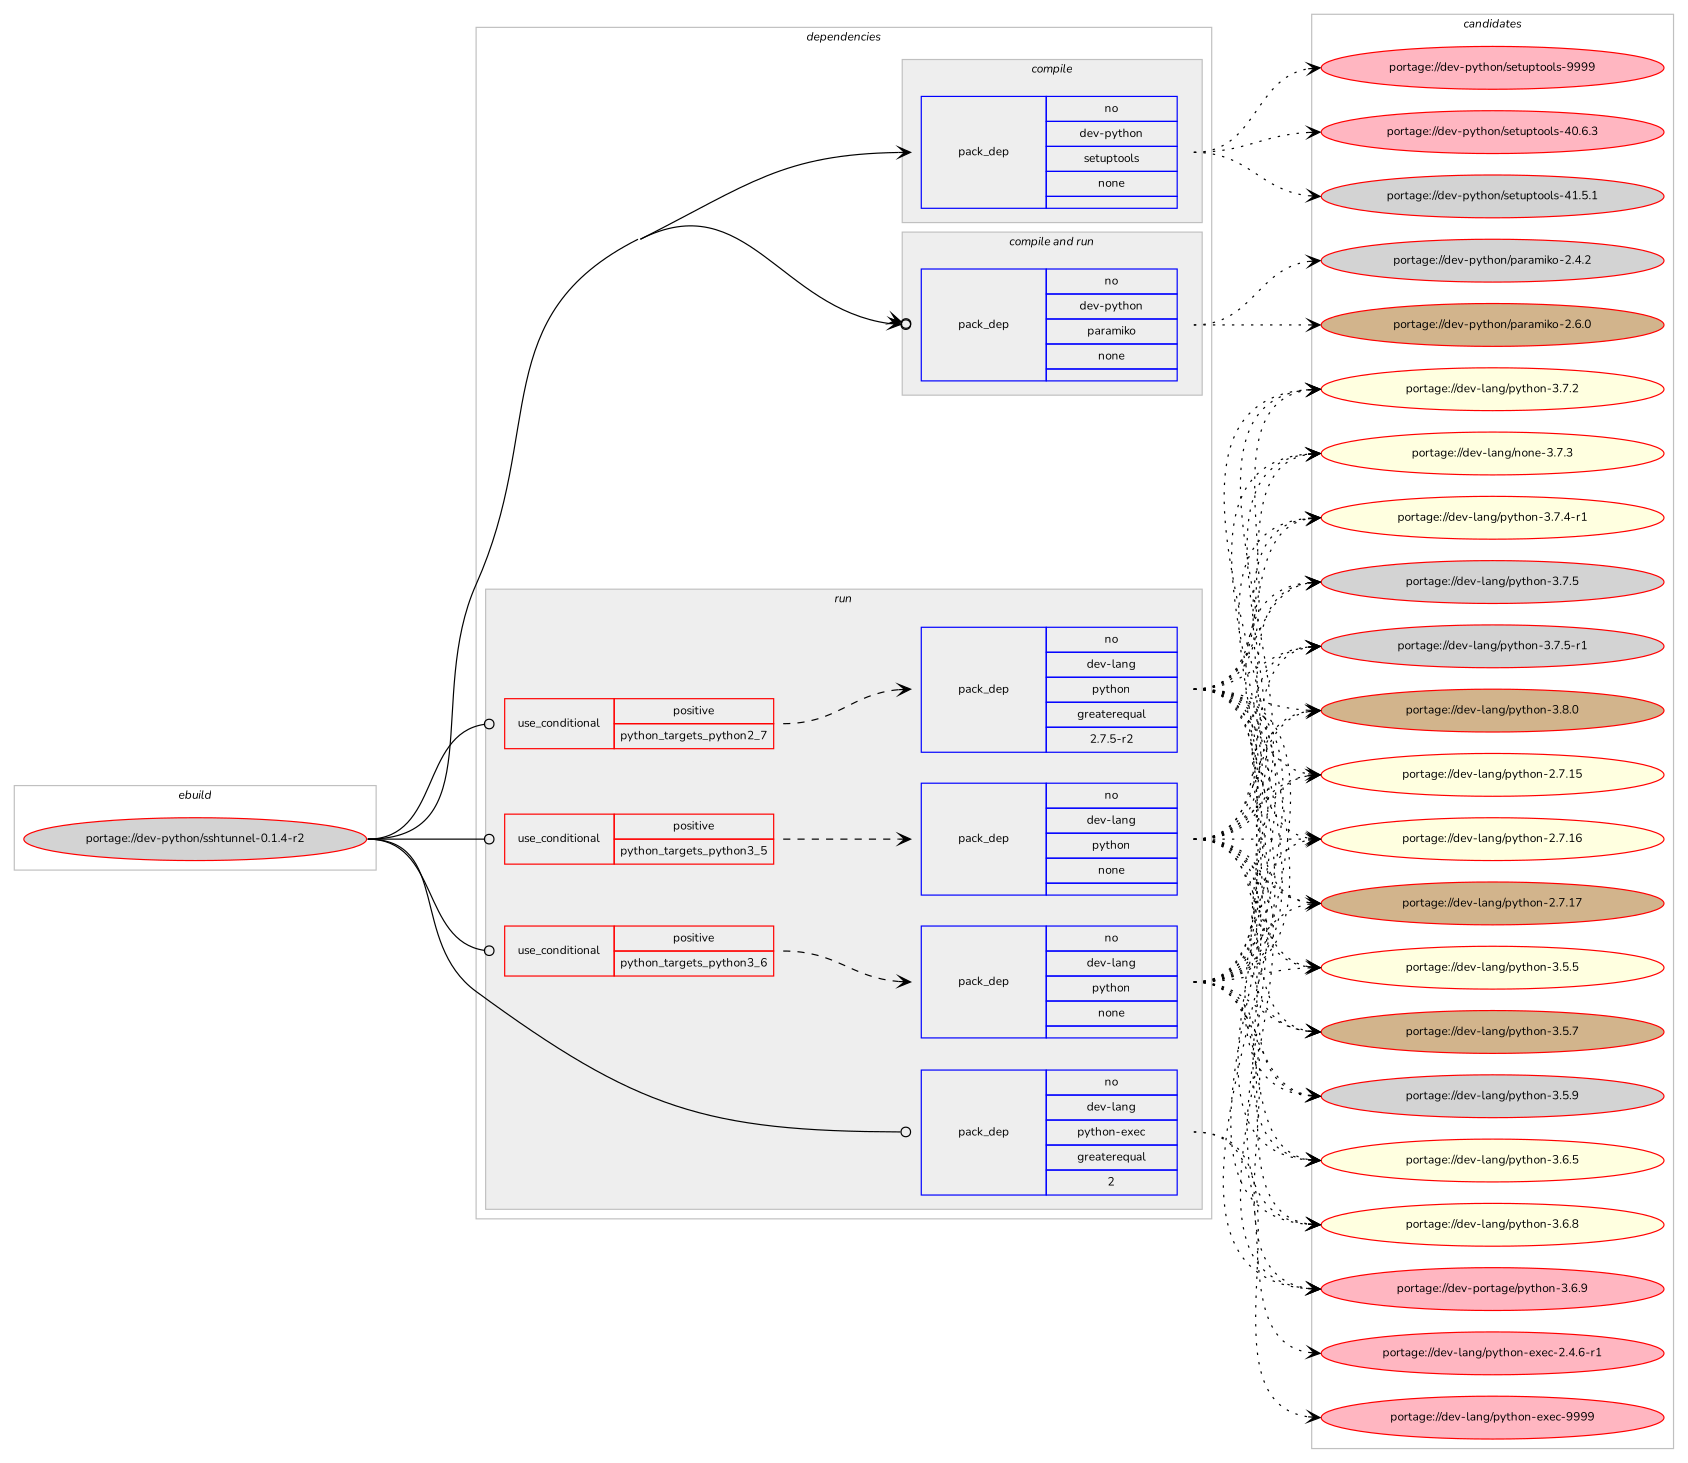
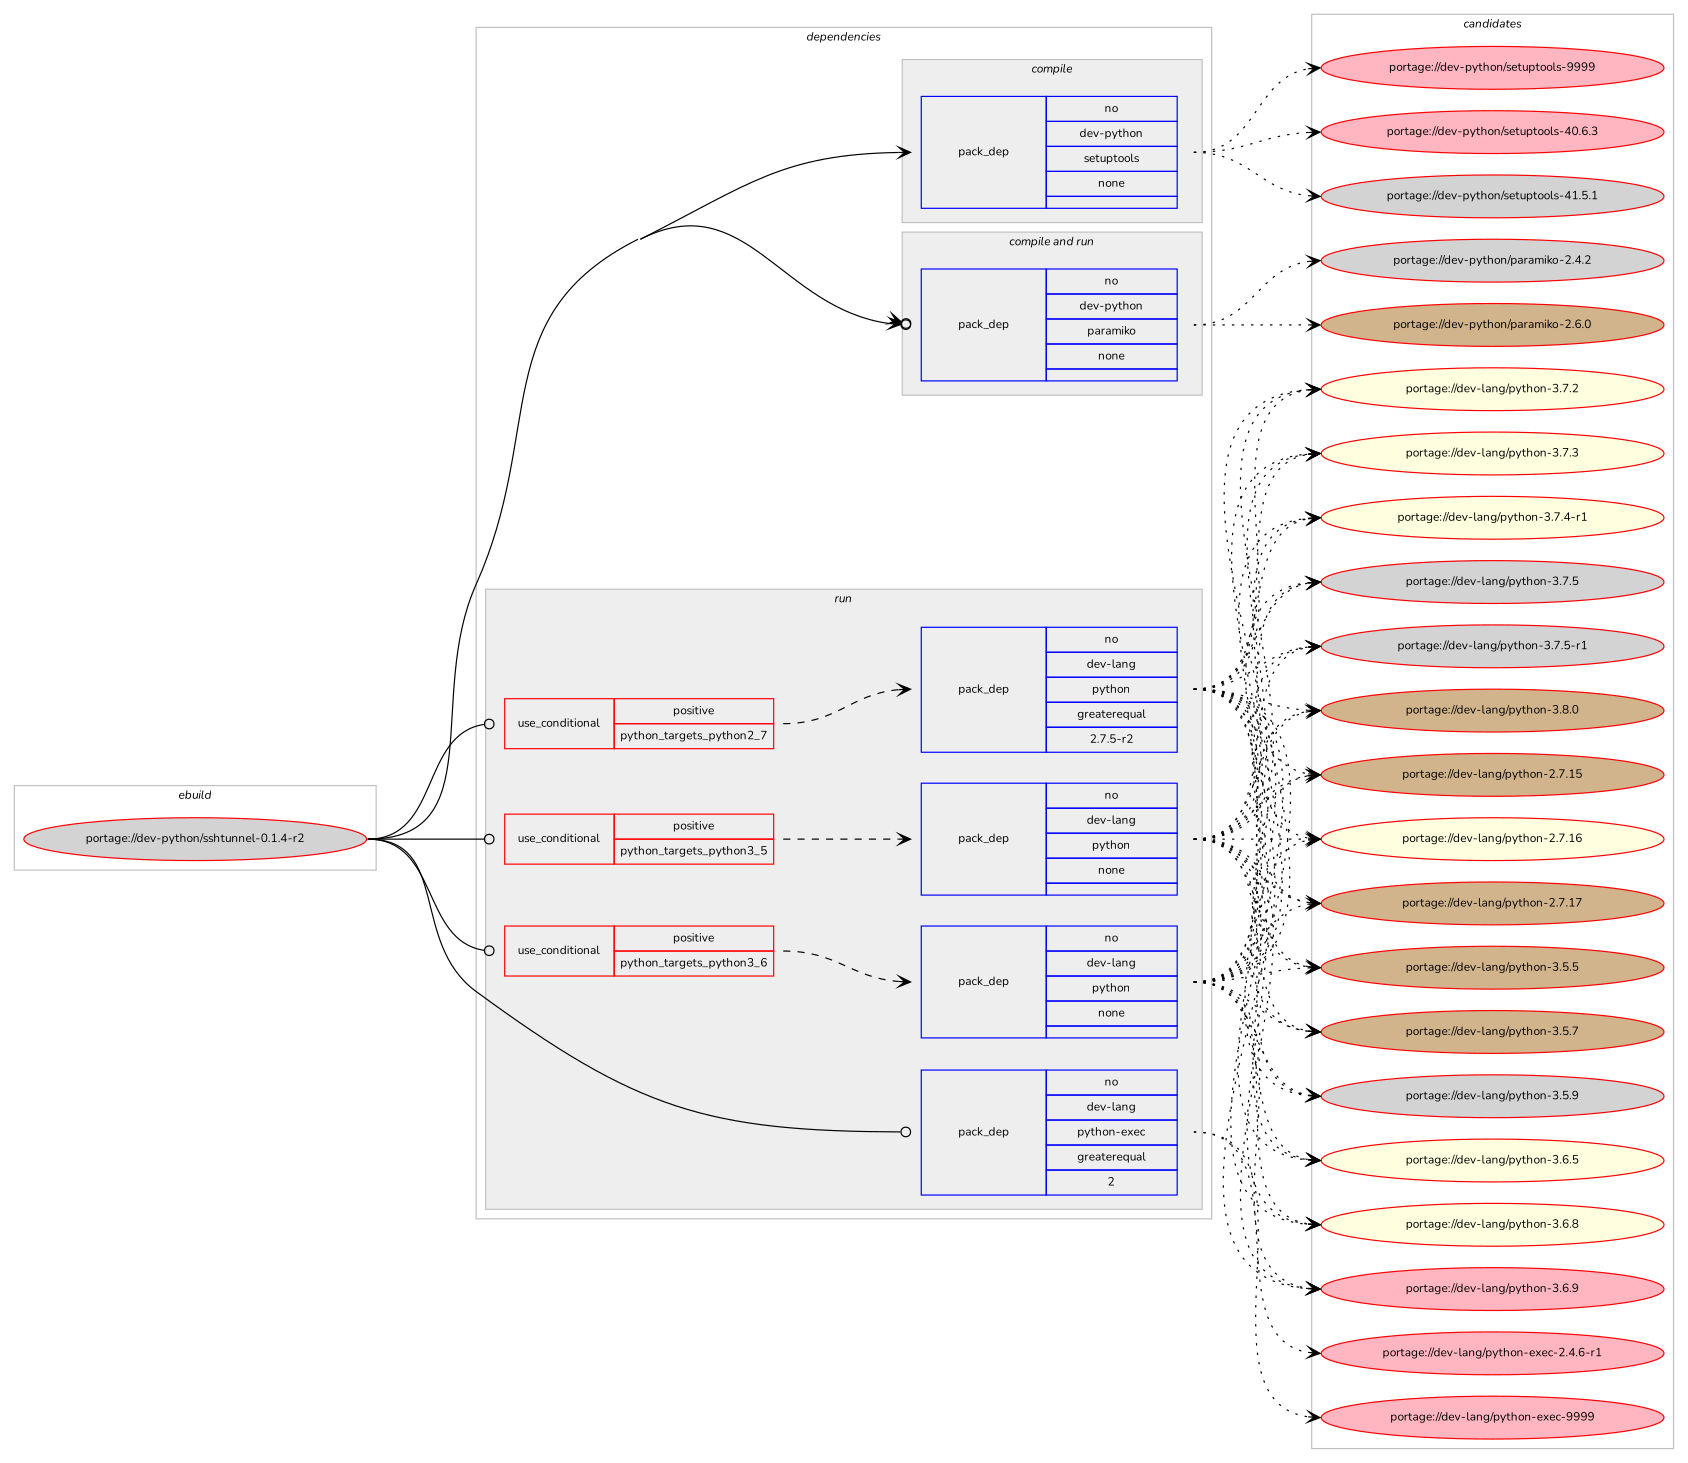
  digraph {
    compound=true
    concentrate=true
    fontname=Nunito
    fontsize=10
    newrank=true
    rankdir=LR
    ranksep=1.5
    node [color=red fontname=Nunito fontsize=10 style=filled]
    edge [arrowhead=vee fontname=Nunito headport=w style=dotted tailport=e weight=100]
    n1 [fillcolor=lightgrey label="portage://dev-python/sshtunnel-0.1.4-r2" width=4]
    n2 [color=blue label=<<TABLE BORDER="0" CELLBORDER="1" CELLSPACING="0" CELLPADDING="4" WIDTH="220"><TR><TD ROWSPAN="6" CELLPADDING="30">pack_dep</TD></TR><TR><TD WIDTH="110">no</TD></TR><TR><TD>dev-python</TD></TR><TR><TD>setuptools</TD></TR><TR><TD>none</TD></TR><TR><TD></TD></TR></TABLE>> shape=none style=""]
    n3 [color=blue label=<<TABLE BORDER="0" CELLBORDER="1" CELLSPACING="0" CELLPADDING="4" WIDTH="220"><TR><TD ROWSPAN="6" CELLPADDING="30">pack_dep</TD></TR><TR><TD WIDTH="110">no</TD></TR><TR><TD>dev-python</TD></TR><TR><TD>paramiko</TD></TR><TR><TD>none</TD></TR><TR><TD></TD></TR></TABLE>> shape=none style=""]
    n4 [color=blue label=<<TABLE BORDER="0" CELLBORDER="1" CELLSPACING="0" CELLPADDING="4" WIDTH="220"><TR><TD ROWSPAN="6" CELLPADDING="30">pack_dep</TD></TR><TR><TD WIDTH="110">no</TD></TR><TR><TD>dev-lang</TD></TR><TR><TD>python</TD></TR><TR><TD>greaterequal</TD></TR><TR><TD>2.7.5-r2</TD></TR></TABLE>> shape=none style=""]
    n5 [label=<<TABLE BORDER="0" CELLBORDER="1" CELLSPACING="0" CELLPADDING="4"><TR><TD ROWSPAN="3" CELLPADDING="10">use_conditional</TD></TR><TR><TD>positive</TD></TR><TR><TD>python_targets_python2_7</TD></TR></TABLE>> shape=none style=""]
    n6 [color=blue label=<<TABLE BORDER="0" CELLBORDER="1" CELLSPACING="0" CELLPADDING="4" WIDTH="220"><TR><TD ROWSPAN="6" CELLPADDING="30">pack_dep</TD></TR><TR><TD WIDTH="110">no</TD></TR><TR><TD>dev-lang</TD></TR><TR><TD>python</TD></TR><TR><TD>none</TD></TR><TR><TD></TD></TR></TABLE>> shape=none style=""]
    n7 [label=<<TABLE BORDER="0" CELLBORDER="1" CELLSPACING="0" CELLPADDING="4"><TR><TD ROWSPAN="3" CELLPADDING="10">use_conditional</TD></TR><TR><TD>positive</TD></TR><TR><TD>python_targets_python3_5</TD></TR></TABLE>> shape=none style=""]
    n8 [color=blue label=<<TABLE BORDER="0" CELLBORDER="1" CELLSPACING="0" CELLPADDING="4" WIDTH="220"><TR><TD ROWSPAN="6" CELLPADDING="30">pack_dep</TD></TR><TR><TD WIDTH="110">no</TD></TR><TR><TD>dev-lang</TD></TR><TR><TD>python</TD></TR><TR><TD>none</TD></TR><TR><TD></TD></TR></TABLE>> shape=none style=""]
    n9 [label=<<TABLE BORDER="0" CELLBORDER="1" CELLSPACING="0" CELLPADDING="4"><TR><TD ROWSPAN="3" CELLPADDING="10">use_conditional</TD></TR><TR><TD>positive</TD></TR><TR><TD>python_targets_python3_6</TD></TR></TABLE>> shape=none style=""]
    n10 [color=blue label=<<TABLE BORDER="0" CELLBORDER="1" CELLSPACING="0" CELLPADDING="4" WIDTH="220"><TR><TD ROWSPAN="6" CELLPADDING="30">pack_dep</TD></TR><TR><TD WIDTH="110">no</TD></TR><TR><TD>dev-lang</TD></TR><TR><TD>python-exec</TD></TR><TR><TD>greaterequal</TD></TR><TR><TD>2</TD></TR></TABLE>> shape=none style=""]
    n11 [fillcolor=lightpink label="portage://dev-python/setuptools-40.6.3" width=4]
    n12 [fillcolor=lightgrey label="portage://dev-python/setuptools-41.5.1" width=4]
    n13 [fillcolor=lightpink label="portage://dev-python/setuptools-9999" width=4]
    n14 [fillcolor=lightgrey label="portage://dev-python/paramiko-2.4.2" width=4]
    n15 [fillcolor=tan label="portage://dev-python/paramiko-2.6.0" width=4]
-   n16 [fillcolor=lightyellow label="portage://dev-lang/python-2.7.15" width=4]
+   n16 [fillcolor=tan label="portage://dev-lang/python-2.7.15" width=4]
    n17 [fillcolor=lightyellow label="portage://dev-lang/python-2.7.16" width=4]
    n18 [fillcolor=tan label="portage://dev-lang/python-2.7.17" width=4]
-   n19 [fillcolor=lightyellow label="portage://dev-lang/python-3.5.5" width=4]
+   n19 [fillcolor=tan label="portage://dev-lang/python-3.5.5" width=4]
    n20 [fillcolor=tan label="portage://dev-lang/python-3.5.7" width=4]
    n21 [fillcolor=lightgrey label="portage://dev-lang/python-3.5.9" width=4]
    n22 [fillcolor=lightyellow label="portage://dev-lang/python-3.6.5" width=4]
    n23 [fillcolor=lightyellow label="portage://dev-lang/python-3.6.8" width=4]
-   n24 [fillcolor=lightpink label="portage://dev-portage/python-3.6.9" width=4]
+   n24 [fillcolor=lightpink label="portage://dev-lang/python-3.6.9" width=4]
    n25 [fillcolor=lightyellow label="portage://dev-lang/python-3.7.2" width=4]
-   n26 [fillcolor=lightyellow label="portage://dev-lang/none-3.7.3" width=4]
+   n26 [fillcolor=lightyellow label="portage://dev-lang/python-3.7.3" width=4]
    n27 [fillcolor=lightyellow label="portage://dev-lang/python-3.7.4-r1" width=4]
    n28 [fillcolor=lightgrey label="portage://dev-lang/python-3.7.5" width=4]
    n29 [fillcolor=lightgrey label="portage://dev-lang/python-3.7.5-r1" width=4]
    n30 [fillcolor=tan label="portage://dev-lang/python-3.8.0" width=4]
    n31 [fillcolor=lightpink label="portage://dev-lang/python-exec-2.4.6-r1" width=4]
    n32 [fillcolor=lightpink label="portage://dev-lang/python-exec-9999" width=4]
    subgraph cluster_1 {
      color=gray
      label=<<i>ebuild</i>>
      rank=same
      n1
    }
    subgraph cluster_2 {
      color=gray
      label=<<i>dependencies</i>>
      subgraph cluster_3 {
        color=gray
        fillcolor="#eeeeee"
        label=<<i>compile</i>>
        style=filled
        subgraph sub_4 {
          color=gray
          fillcolor="#eeeeee"
          label=<<i>compile</i>>
          style=filled
          n2
        }
      }
      subgraph cluster_5 {
        color=gray
        fillcolor="#eeeeee"
        label=<<i>compile and run</i>>
        style=filled
        subgraph sub_6 {
          color=gray
          fillcolor="#eeeeee"
          label=<<i>compile and run</i>>
          style=filled
          n3
        }
      }
      subgraph cluster_7 {
        color=gray
        fillcolor="#eeeeee"
        label=<<i>run</i>>
        style=filled
        subgraph sub_8 {
          color=gray
          fillcolor="#eeeeee"
          label=<<i>run</i>>
          style=filled
          n5
          subgraph sub_9 {
            color=gray
            fillcolor="#eeeeee"
            label=<<i>run</i>>
            style=filled
            n4
          }
        }
        subgraph sub_10 {
          color=gray
          fillcolor="#eeeeee"
          label=<<i>run</i>>
          style=filled
          n7
          subgraph sub_11 {
            color=gray
            fillcolor="#eeeeee"
            label=<<i>run</i>>
            style=filled
            n6
          }
        }
        subgraph sub_12 {
          color=gray
          fillcolor="#eeeeee"
          label=<<i>run</i>>
          style=filled
          n9
          subgraph sub_13 {
            color=gray
            fillcolor="#eeeeee"
            label=<<i>run</i>>
            style=filled
            n8
          }
        }
        subgraph sub_14 {
          color=gray
          fillcolor="#eeeeee"
          label=<<i>run</i>>
          style=filled
          n10
        }
      }
    }
    subgraph cluster_15 {
      color=gray
      label=<<i>candidates</i>>
      rank=same
      subgraph sub_16 {
        color=black
        label=<<i>candidates</i>>
        nodesep=1
        rank=same
        n11
        n12
        n13
      }
      subgraph sub_17 {
        color=black
        label=<<i>candidates</i>>
        nodesep=1
        rank=same
        n14
        n15
      }
      subgraph sub_18 {
        color=black
        label=<<i>candidates</i>>
        nodesep=1
        rank=same
        n16
        n17
        n18
        n19
        n20
        n21
        n22
        n23
        n24
        n25
        n26
        n27
        n28
        n29
        n30
      }
      subgraph sub_19 {
        color=black
        label=<<i>candidates</i>>
        nodesep=1
        rank=same
        n16
        n17
        n18
        n19
        n20
        n21
        n22
        n23
        n24
        n25
        n26
        n27
        n28
        n29
        n30
      }
      subgraph sub_20 {
        color=black
        label=<<i>candidates</i>>
        nodesep=1
        rank=same
        n16
        n17
        n18
        n19
        n20
        n21
        n22
        n23
        n24
        n25
        n26
        n27
        n28
        n29
        n30
      }
      subgraph sub_21 {
        color=black
        label=<<i>candidates</i>>
        nodesep=1
        rank=same
        n31
        n32
      }
    }
    n1 -> n2 [style=solid weight=20]
    n1 -> n3 [arrowhead=odotvee style=solid weight=20]
    n1 -> n5 [arrowhead=odot style=solid weight=20]
    n1 -> n7 [arrowhead=odot style=solid weight=20]
    n1 -> n9 [arrowhead=odot style=solid weight=20]
    n1 -> n10 [arrowhead=odot style=solid weight=20]
    n2 -> n11
    n2 -> n12
    n2 -> n13
    n3 -> n14
    n3 -> n15
    n4 -> n16
    n4 -> n17
    n4 -> n18
    n4 -> n19
    n4 -> n20
    n4 -> n21
    n4 -> n22
    n4 -> n23
    n4 -> n24
    n4 -> n25
    n4 -> n26
    n4 -> n27
    n4 -> n28
    n4 -> n29
    n4 -> n30
    n5 -> n4 [style=dashed weight=20]
    n6 -> n16
    n6 -> n17
    n6 -> n18
    n6 -> n19
    n6 -> n20
    n6 -> n21
    n6 -> n22
    n6 -> n23
    n6 -> n24
    n6 -> n25
    n6 -> n26
    n6 -> n27
    n6 -> n28
    n6 -> n29
    n6 -> n30
    n7 -> n6 [style=dashed weight=20]
    n8 -> n16
    n8 -> n17
    n8 -> n18
    n8 -> n19
    n8 -> n20
    n8 -> n21
    n8 -> n22
    n8 -> n23
    n8 -> n24
    n8 -> n25
    n8 -> n26
    n8 -> n27
    n8 -> n28
    n8 -> n29
    n8 -> n30
    n9 -> n8 [style=dashed weight=20]
    n10 -> n31
    n10 -> n32
  }
